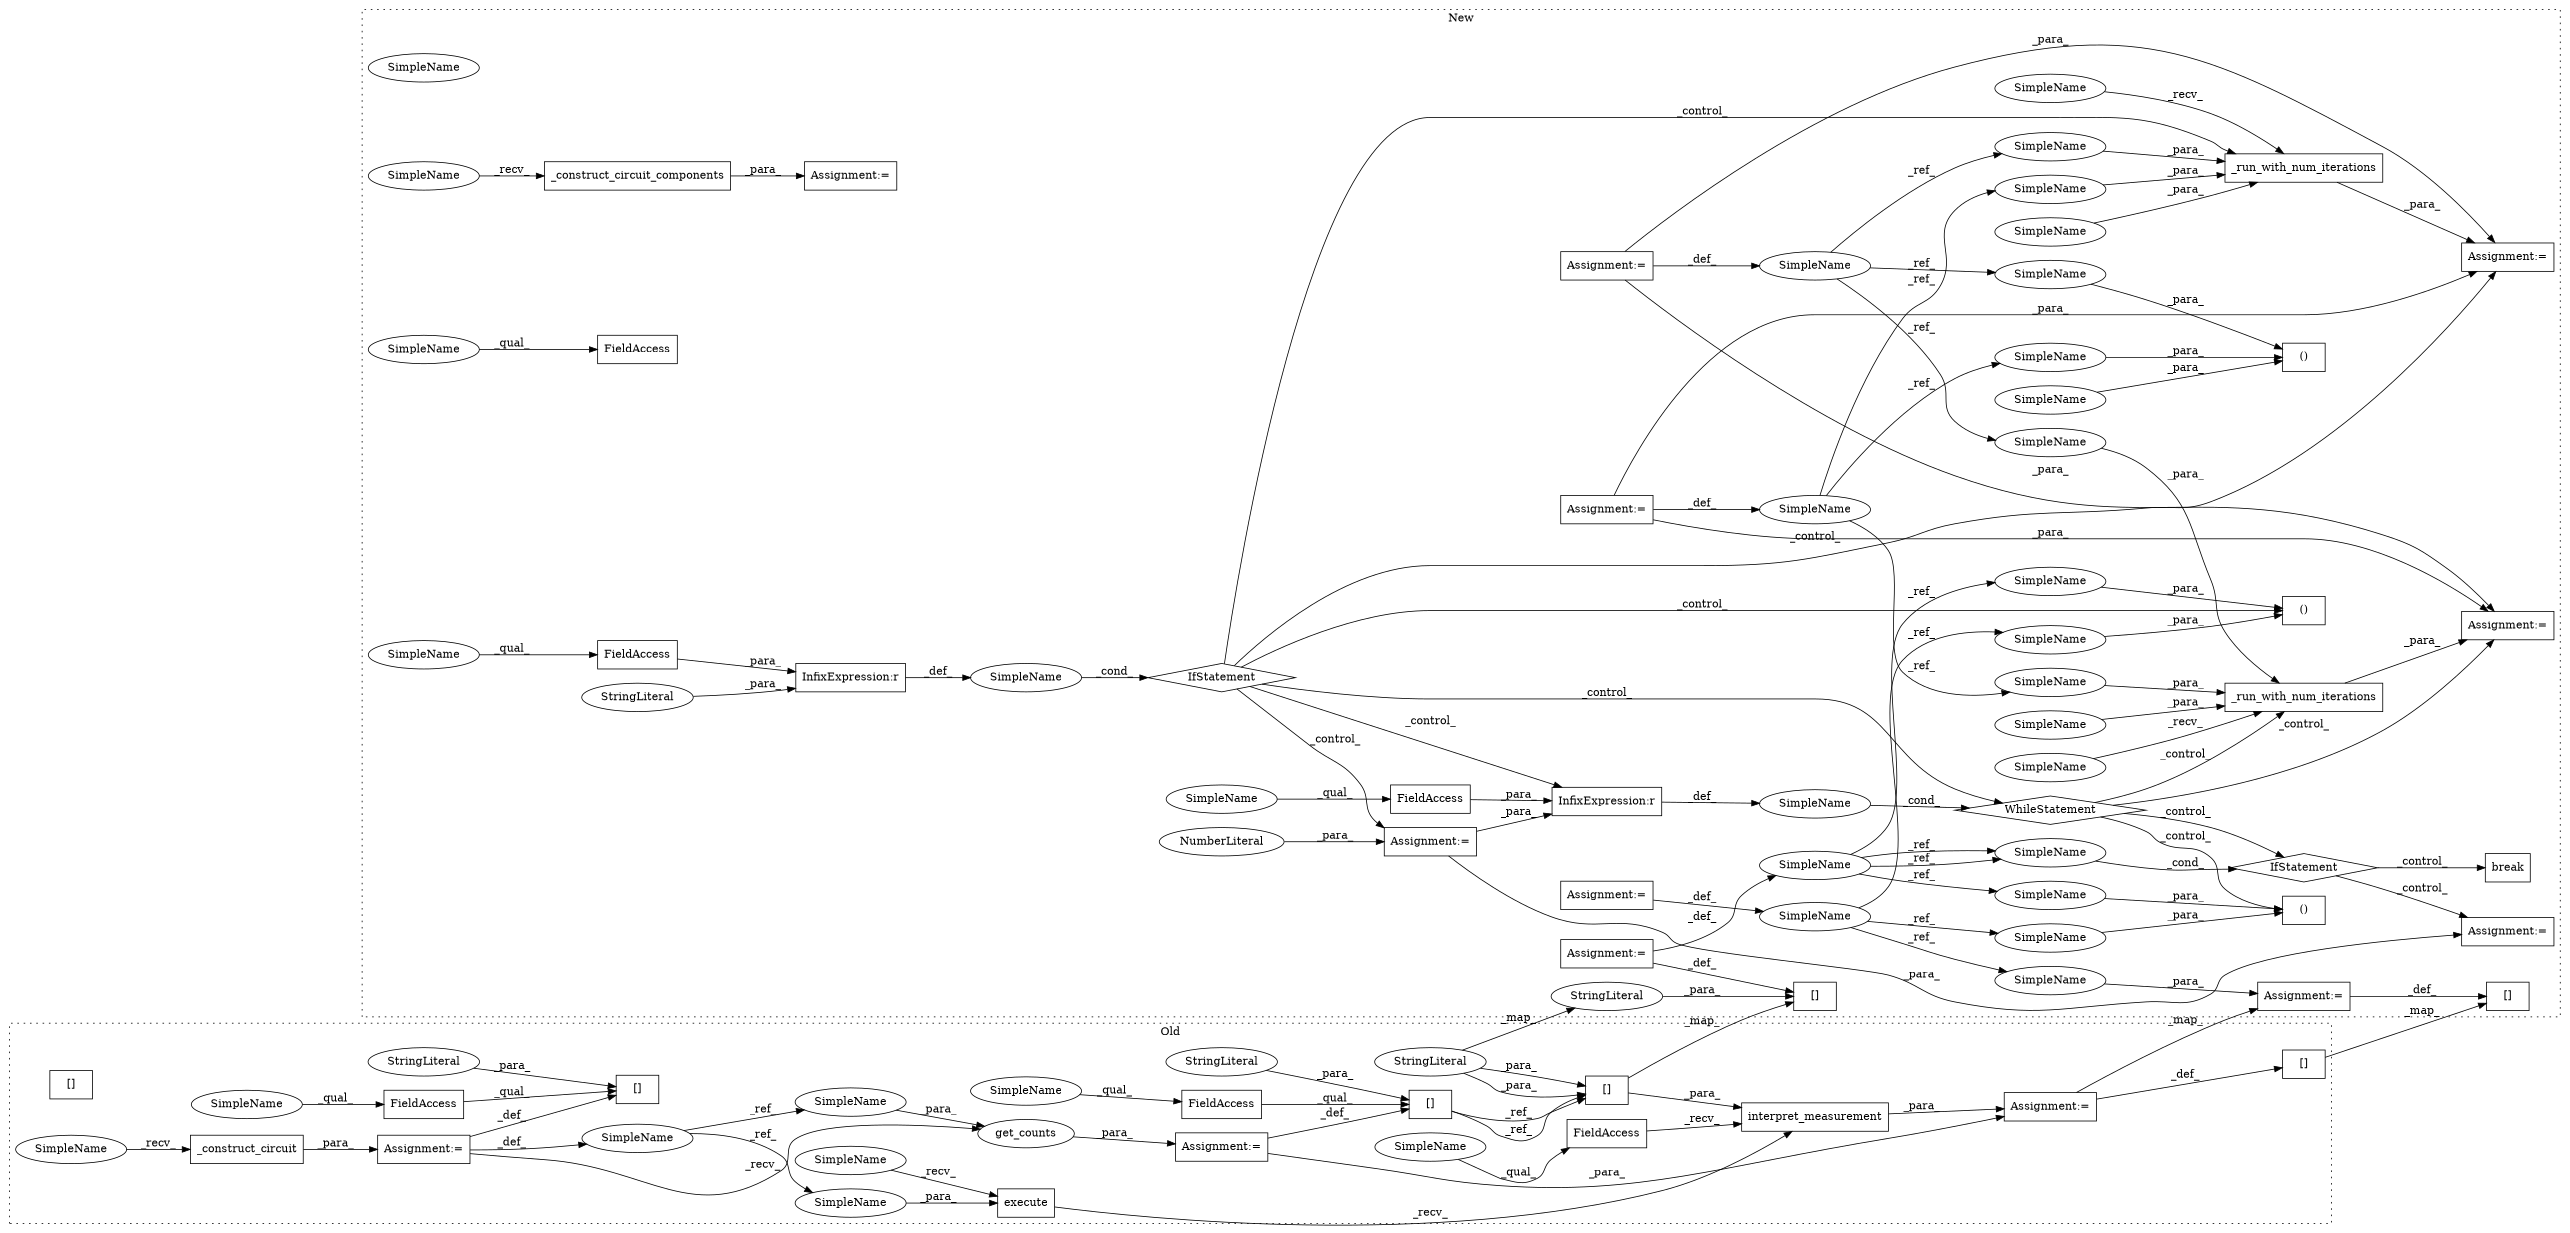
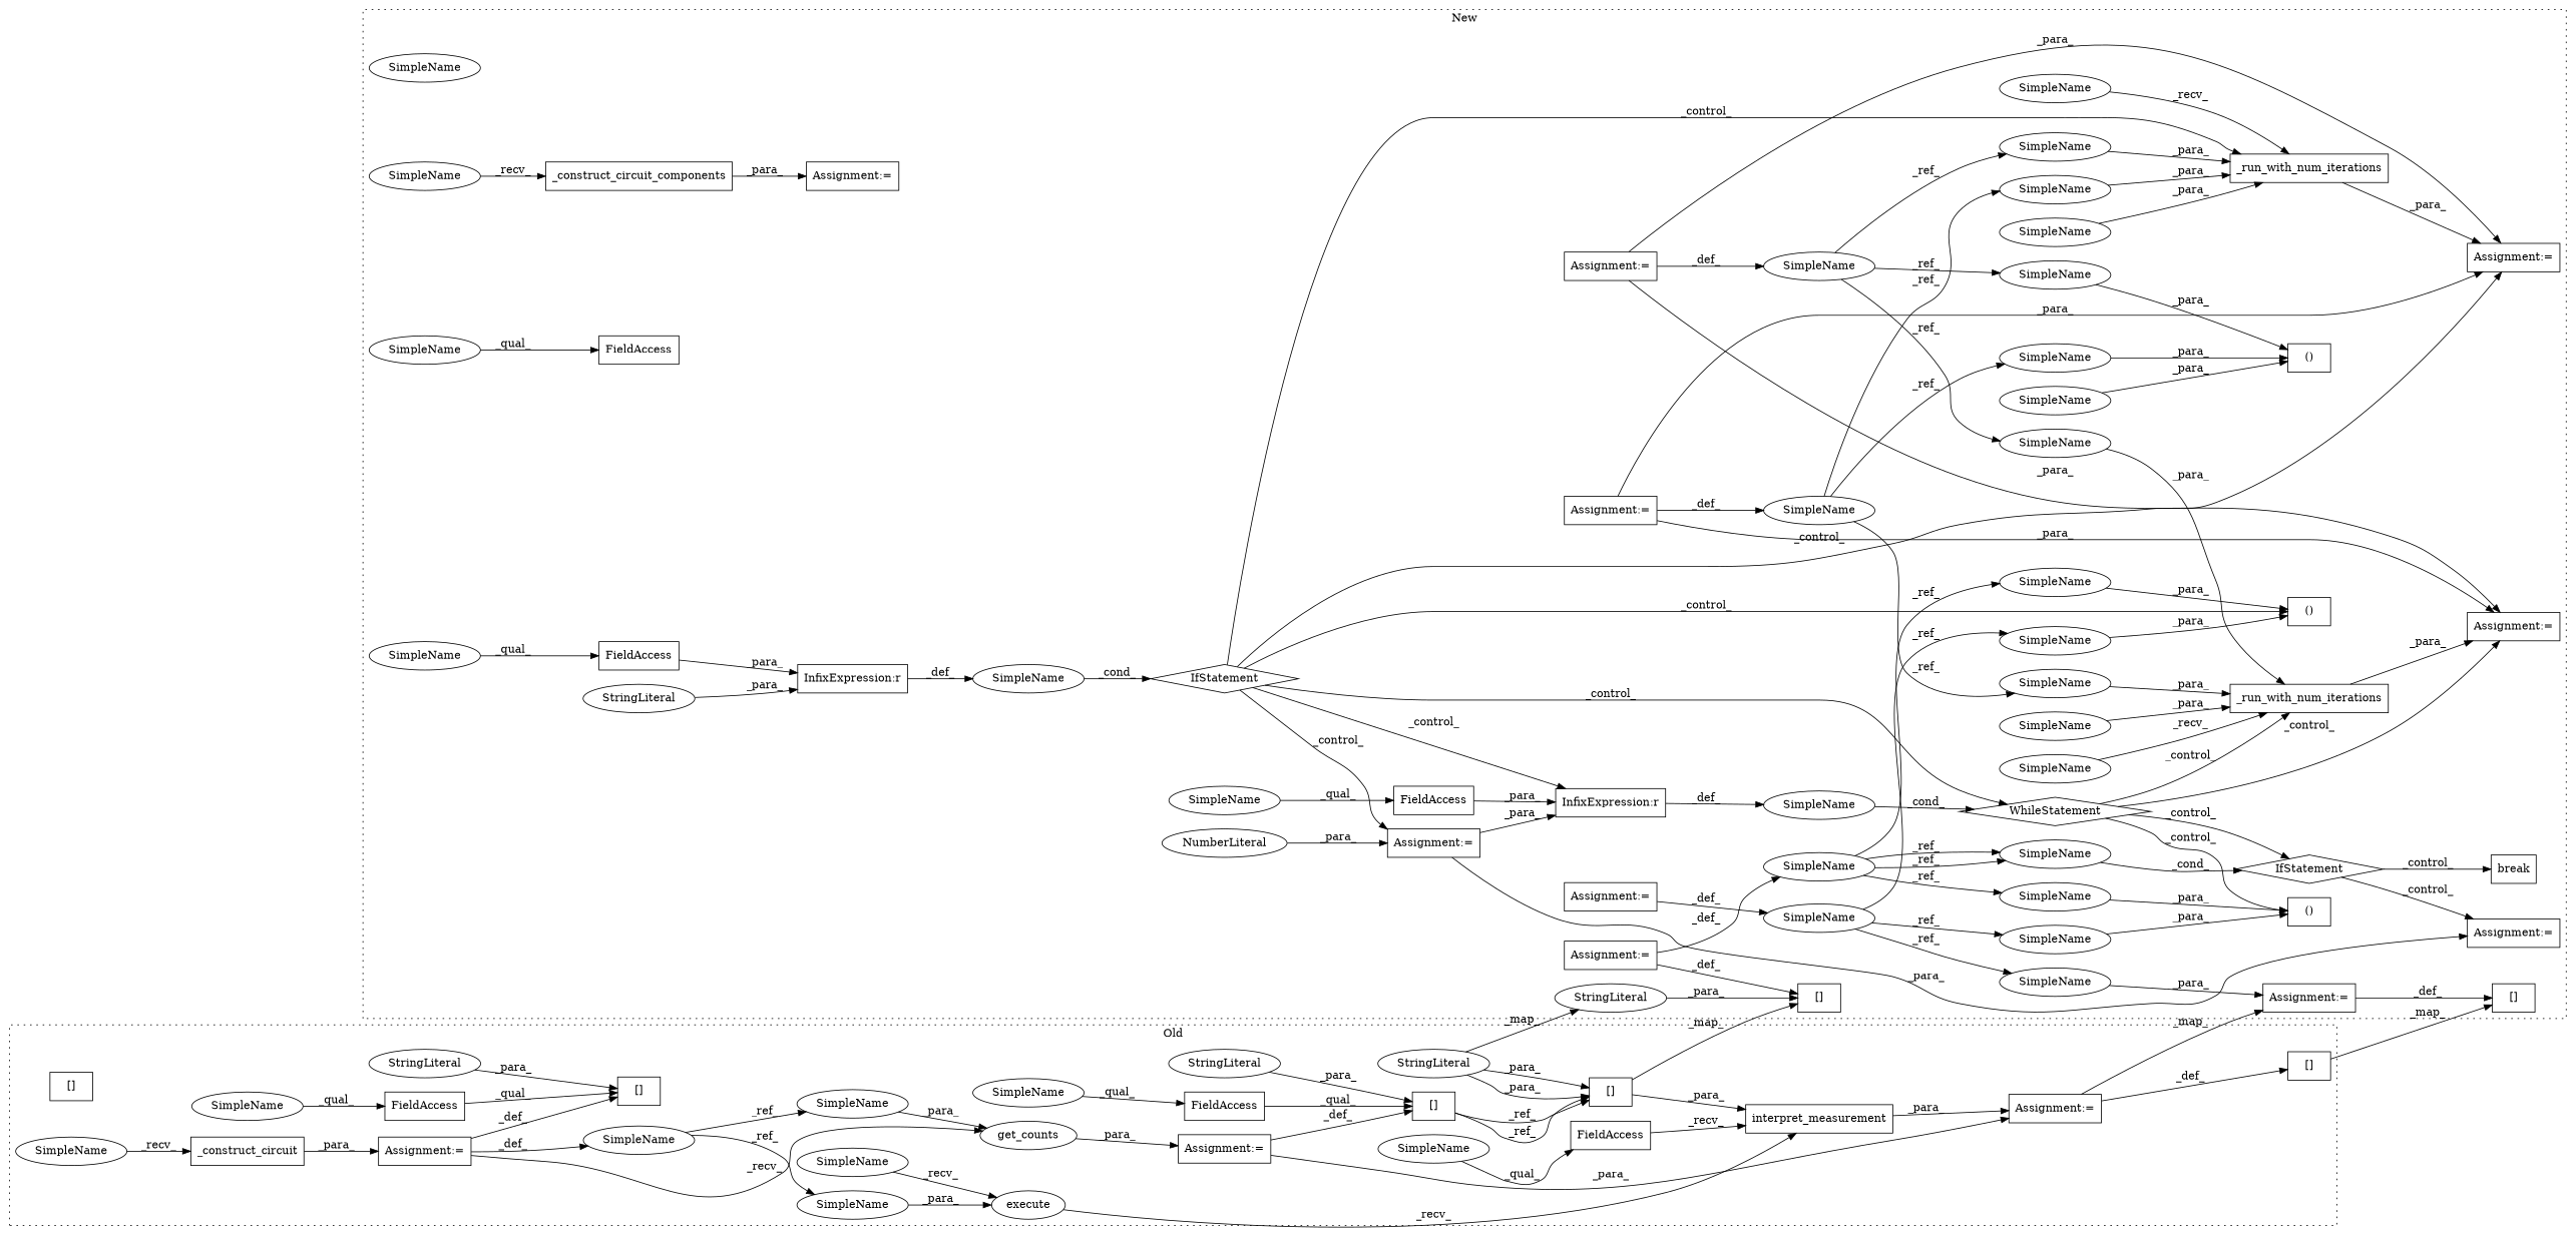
  digraph {
    rankdir=LR
    node [a=42 l=4 shape=ellipse]
-   n1 [a=32 l="8,1" label=execute s="4276,4286" shape=box]
+   n1 [a=32 l="8,1" label=execute s="4276,4286"]
    n2 [a=7 l=1 label="Assignment:=" s=4270 shape=box]
    n3 [a=7 l=1 label="Assignment:=" s=4184 shape=box]
    n4 [a=32 l="11,1" label=get_counts s="4288,4301"]
    n5 [a=32 l=20 label=_construct_circuit s=4190 shape=box]
    n6 [a=2 l="10,1" label="[]" s="4216,4235" shape=box]
    n7 [a=22 l=9 label=FieldAccess s=4216 shape=box]
    n8 [a=2 l="10,1" label="[]" s="4245,4269" shape=box]
    n9 [a=22 l=9 label=FieldAccess s=4245 shape=box]
    n10 [a=22 l=12 label=FieldAccess s=4328 shape=box]
    n11 [a=32 l="22,1" label=interpret_measurement s="4341,4388" shape=box]
    n12 [l=2 label=SimpleName s=4182]
    n13 [a=45 l=9 label=StringLiteral s=4226]
    n14 [a=2 l="10,1" label="[]" s="4308,4326" shape=box]
    n15 [a=45 l=14 label=StringLiteral s=4255]
    n16 [a=7 l=1 label="Assignment:=" s=4327 shape=box]
    n17 [a=2 l="10,1" label="[]" s="4363,4387" shape=box]
    n18 [a=45 l=14 label=StringLiteral s=4373]
    n19 [label=SimpleName s=4185]
    n20 [label=SimpleName s=4328]
    n21 [label=SimpleName s=4245]
    n22 [label=SimpleName s=4271]
    n23 [label=SimpleName s=4216]
    n24 [a=2 l="10,1" label="[]" s="4363,4387" shape=box]
    n25 [l=2 label=SimpleName s=4299]
    n26 [l=2 label=SimpleName s=4284]
    n27 [a=106 l=75 label="()" s=6005 shape=box]
    n28 [a=7 l=14 label="Assignment:=" s=5948 shape=box]
    n29 [l=14 label=SimpleName s=5948]
    n30 [a=32 l="25,1" label=_run_with_num_iterations s="6275,6351" shape=box]
    n31 [a=32 l="25,1" label=_run_with_num_iterations s="6621,6697" shape=box]
    n32 [l=26 label=SimpleName s=5791]
    n33 [label=SimpleName l=""]
    n34 [a=106 l=40 label="()" s=6228 shape=box]
    n35 [a=10 l=6 label=break s=6743 shape=box]
    n36 [a=106 l=40 label="()" s=6574 shape=box]
    n37 [a=27 label="InfixExpression:r" s=6138 shape=box]
    n38 [a=27 label="InfixExpression:r" s=6524 shape=box]
    n39 [a=32 l=31 label=_construct_circuit_components s=6087 shape=box]
    n40 [a=22 l=24 label=FieldAccess s=6528 shape=box]
    n41 [l=17 label=SimpleName s=6712]
    n42 [a=25 l="4,2" label=IfStatement s="6708,6729" shape=diamond]
    n43 [a=22 l=10 label=FieldAccess s=6128 shape=box]
    n44 [a=22 l=20 label=FieldAccess s=6193 shape=box]
    n45 [a=25 l="4,2" label=IfStatement s="6124,6150" shape=diamond]
    n46 [l=17 label=SimpleName s=5921]
    n47 [l=10 label=SimpleName s=5893]
    n48 [label=SimpleName l=""]
    n49 [a=7 l=2 label="Assignment:=" s=6790 shape=box]
    n50 [a=7 l=2 label="Assignment:=" s=6268 shape=box]
    n51 [a=61 l="7,2" label=WhileStatement s="6494,6553" shape=diamond]
    n52 [a=7 l=2 label="Assignment:=" s=6080 shape=box]
    n53 [a=45 l=8 label=StringLiteral s=6142]
    n54 [a=7 l=10 label="Assignment:=" s=5893 shape=box]
    n55 [a=2 l="10,1" label="[]" s="6904,6922" shape=box]
    n56 [a=7 l=1 label="Assignment:=" s=6484 shape=box]
    n57 [a=34 l=1 label=NumberLiteral s=6485]
    n58 [a=7 l=2 label="Assignment:=" s=6614 shape=box]
    n59 [a=7 l=1 label="Assignment:=" s=6923 shape=box]
    n60 [a=7 l=17 label="Assignment:=" s=5921 shape=box]
    n61 [a=2 l="10,1" label="[]" s="6940,6969" shape=box]
    n62 [a=7 l=26 label="Assignment:=" s=5791 shape=box]
    n63 [a=45 l=19 label=StringLiteral s=6950]
    n64 [l=26 label=SimpleName s=6656]
    n65 [l=26 label=SimpleName s=6310]
    n66 [l=26 label=SimpleName s=6027]
    n67 [l=9 label=SimpleName s=6300]
    n68 [l=9 label=SimpleName s=6005]
    n69 [l=9 label=SimpleName s=6646]
    n70 [l=14 label=SimpleName s=6337]
    n71 [l=14 label=SimpleName s=6683]
    n72 [l=14 label=SimpleName s=6066]
    n73 [l=10 label=SimpleName s=6574]
    n74 [l=10 label=SimpleName s=6924]
    n75 [l=10 label=SimpleName s=6228]
    n76 [label=SimpleName s=6270]
    n77 [label=SimpleName s=6193]
    n78 [label=SimpleName s=6528]
    n79 [label=SimpleName s=6082]
    n80 [label=SimpleName s=6128]
    n81 [label=SimpleName s=6616]
    n82 [l=17 label=SimpleName s=6597]
    n83 [l=17 label=SimpleName s=6712]
    n84 [l=17 label=SimpleName s=6251]
    subgraph cluster_1 {
      label=Old
      style=dotted
      n1
      n2
      n3
      n4
      n5
      n6
      n7
      n8
      n9
      n10
      n11
      n12
      n13
      n14
      n15
      n16
      n17
      n18
      n19
      n20
      n21
      n22
      n23
      n24
      n25
      n26
    }
    subgraph cluster_2 {
      label=New
      style=dotted
      n27
      n28
      n29
      n30
      n31
      n32
      n33
      n34
      n35
      n36
      n37
      n38
      n39
      n40
      n41
      n42
      n43
      n44
      n45
      n46
      n47
      n48
      n49
      n50
      n51
      n52
      n53
      n54
      n55
      n56
      n57
      n58
      n59
      n60
      n61
      n62
      n63
      n64
      n65
      n66
      n67
      n68
      n69
      n70
      n71
      n72
      n73
      n74
      n75
      n76
      n77
      n78
      n79
      n80
      n81
      n82
      n83
      n84
    }
    n1 -> n11 [label=_recv_]
    n2 -> n8 [label=_def_]
    n2 -> n16 [label=_para_]
    n3 -> n4 [label=_recv_]
    n3 -> n6 [label=_def_]
    n3 -> n12 [label=_def_]
    n4 -> n2 [label=_para_]
    n5 -> n3 [label=_para_]
    n7 -> n6 [label=_qual_]
    n8 -> n24 [label=_ref_]
    n8 -> n24 [label=_ref_]
    n9 -> n8 [label=_qual_]
    n10 -> n11 [label=_recv_]
    n11 -> n16 [label=_para_]
    n12 -> n25 [label=_ref_]
    n12 -> n26 [label=_ref_]
    n13 -> n6 [label=_para_]
    n14 -> n55 [label=_map_]
    n15 -> n8 [label=_para_]
    n16 -> n14 [label=_def_]
    n16 -> n59 [label=_map_]
    n18 -> n24 [label=_para_]
    n18 -> n24 [label=_para_]
    n18 -> n63 [label=_map_]
    n19 -> n5 [label=_recv_]
    n20 -> n10 [label=_qual_]
    n21 -> n9 [label=_qual_]
    n22 -> n1 [label=_recv_]
    n23 -> n7 [label=_qual_]
    n24 -> n11 [label=_para_]
    n24 -> n61 [label=_map_]
    n25 -> n4 [label=_para_]
    n26 -> n1 [label=_para_]
    n28 -> n29 [label=_def_]
    n28 -> n50 [label=_para_]
    n28 -> n58 [label=_para_]
    n29 -> n70 [label=_ref_]
    n29 -> n71 [label=_ref_]
    n29 -> n72 [label=_ref_]
    n30 -> n50 [label=_para_]
    n31 -> n58 [label=_para_]
    n32 -> n64 [label=_ref_]
    n32 -> n65 [label=_ref_]
    n32 -> n66 [label=_ref_]
    n33 -> n45 [label=_cond_]
    n37 -> n33 [label=_def_]
    n38 -> n48 [label=_def_]
    n39 -> n52 [label=_para_]
    n40 -> n38 [label=_para_]
    n42 -> n35 [label=_control_]
    n42 -> n49 [label=_control_]
    n43 -> n37 [label=_para_]
    n45 -> n30 [label=_control_]
    n45 -> n34 [label=_control_]
    n45 -> n38 [label=_control_]
    n45 -> n50 [label=_control_]
    n45 -> n51 [label=_control_]
    n45 -> n56 [label=_control_]
    n46 -> n82 [label=_ref_]
    n46 -> n83 [label=_ref_]
    n46 -> n83 [label=_ref_]
    n46 -> n84 [label=_ref_]
    n47 -> n73 [label=_ref_]
    n47 -> n74 [label=_ref_]
    n47 -> n75 [label=_ref_]
    n48 -> n51 [label=_cond_]
    n51 -> n31 [label=_control_]
    n51 -> n36 [label=_control_]
    n51 -> n42 [label=_control_]
    n51 -> n58 [label=_control_]
    n53 -> n37 [label=_para_]
    n54 -> n47 [label=_def_]
    n56 -> n38 [label=_para_]
    n56 -> n49 [label=_para_]
    n57 -> n56 [label=_para_]
    n59 -> n55 [label=_def_]
    n60 -> n46 [label=_def_]
    n60 -> n61 [label=_def_]
    n62 -> n32 [label=_def_]
    n62 -> n50 [label=_para_]
    n62 -> n58 [label=_para_]
    n63 -> n61 [label=_para_]
    n64 -> n31 [label=_para_]
    n65 -> n30 [label=_para_]
    n66 -> n27 [label=_para_]
    n67 -> n30 [label=_para_]
    n68 -> n27 [label=_para_]
    n69 -> n31 [label=_para_]
    n70 -> n30 [label=_para_]
    n71 -> n31 [label=_para_]
    n72 -> n27 [label=_para_]
    n73 -> n36 [label=_para_]
    n74 -> n59 [label=_para_]
    n75 -> n34 [label=_para_]
    n76 -> n30 [label=_recv_]
    n77 -> n44 [label=_qual_]
    n78 -> n40 [label=_qual_]
    n79 -> n39 [label=_recv_]
    n80 -> n43 [label=_qual_]
    n81 -> n31 [label=_recv_]
    n82 -> n36 [label=_para_]
    n83 -> n42 [label=_cond_]
    n84 -> n34 [label=_para_]
  }
